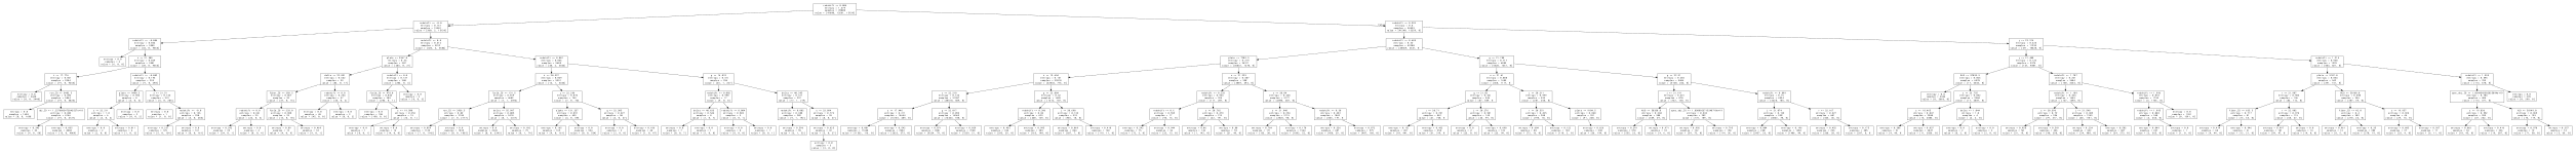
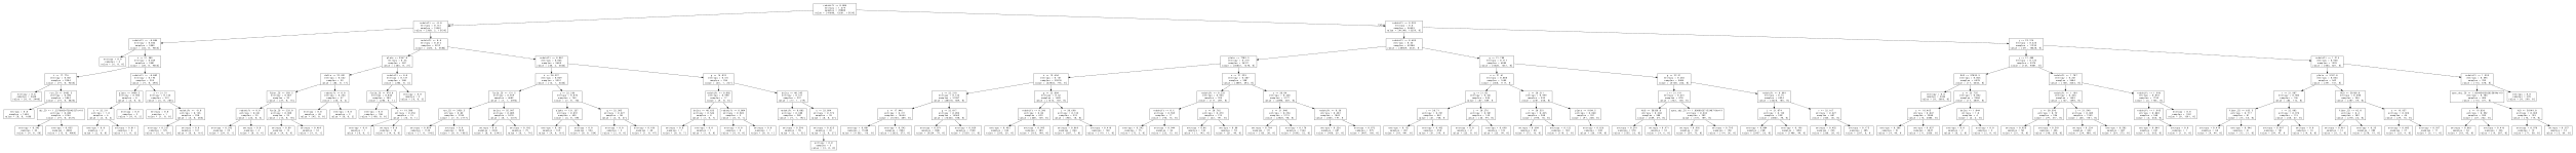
  digraph {
    fontname="Roboto Mono"
    node [fontname="Roboto Mono" shape=box]
    edge [fontname="Roboto Mono"]
    n1 [label="redshift <= 0.004\nentropy = 1.379\nsamples = 70000\nvalue = [41600, 13261, 15139]"]
    n2 [label="redshift <= -0.0\nentropy = 0.161\nsamples = 15501\nvalue = [360, 2, 15139]"]
    n3 [label="redshift <= 0.993\nentropy = 0.8\nsamples = 54499\nvalue = [41240, 13259, 0]"]
    n4 [label="redshift <= -0.004\nentropy = 0.034\nsamples = 9589\nvalue = [34, 0, 9555]"]
    n5 [label="redshift <= 0.0\nentropy = 0.312\nsamples = 5912\nvalue = [326, 2, 5584]"]
    n6 [label="redshift <= 0.685\nentropy = 0.331\nsamples = 43200\nvalue = [40569, 2631, 0]"]
    n7 [label="g <= 22.214\nentropy = 0.325\nsamples = 11299\nvalue = [671, 10628, 0]"]
    n8 [label="entropy = 0.0\nsamples = 6\nvalue = [6, 0, 0]"]
    n9 [label="z <= 21.509\nentropy = 0.029\nsamples = 9583\nvalue = [28, 0, 9555]"]
    n10 [label="plate <= 3967.0\nentropy = 0.36\nsamples = 307\nvalue = [286, 0, 21]"]
    n11 [label="redshift <= 0.001\nentropy = 0.066\nsamples = 5605\nvalue = [40, 2, 5563]"]
    n12 [label="i <= 17.776\nentropy = 0.021\nsamples = 9284\nvalue = [19, 0, 9265]"]
    n13 [label="redshift <= -0.002\nentropy = 0.195\nsamples = 299\nvalue = [9, 0, 290]"]
    n14 [label="entropy = 0.0\nsamples = 3440\nvalue = [0, 0, 3440]"]
    n15 [label="run_ID <= 3402.5\nentropy = 0.032\nsamples = 5844\nvalue = [19, 0, 5825]"]
    n16 [label="plate <= 9498.5\nentropy = 0.954\nsamples = 8\nvalue = [3, 0, 5]"]
    n17 [label="z <= 21.51\nentropy = 0.145\nsamples = 291\nvalue = [6, 0, 285]"]
    n18 [label="entropy = 0.0\nsamples = 1698\nvalue = [0, 0, 1698]"]
    n19 [label="obj_ID <= 1.2376602472842527e+18\nentropy = 0.042\nsamples = 4146\nvalue = [19, 0, 4127]"]
    n20 [label="entropy = 0.345\nsamples = 62\nvalue = [4, 0, 58]"]
    n21 [label="entropy = 0.035\nsamples = 4084\nvalue = [15, 0, 4069]"]
    n22 [label="z <= 22.211\nentropy = 1.0\nsamples = 6\nvalue = [3, 0, 3]"]
    n23 [label="entropy = 0.0\nsamples = 2\nvalue = [0, 0, 2]"]
    n24 [label="entropy = 0.0\nsamples = 1\nvalue = [1, 0, 0]"]
    n25 [label="redshift <= -0.0\nentropy = 0.126\nsamples = 290\nvalue = [5, 0, 285]"]
    n26 [label="entropy = 0.0\nsamples = 2\nvalue = [2, 0, 0]"]
    n27 [label="entropy = 0.811\nsamples = 4\nvalue = [1, 0, 3]"]
    n28 [label="entropy = 0.237\nsamples = 129\nvalue = [5, 0, 124]"]
    n29 [label="entropy = 0.0\nsamples = 161\nvalue = [0, 0, 161]"]
    n30 [label="delta <= 22.893\nentropy = 0.662\nsamples = 99\nvalue = [82, 0, 17]"]
    n31 [label="redshift <= 0.0\nentropy = 0.137\nsamples = 208\nvalue = [204, 0, 4]"]
    n32 [label="z <= 20.327\nentropy = 0.029\nsamples = 5351\nvalue = [14, 1, 5336]"]
    n33 [label="g <= 16.874\nentropy = 0.513\nsamples = 254\nvalue = [26, 1, 227]"]
    n34 [label="fiber_ID <= 303.5\nentropy = 0.867\nsamples = 52\nvalue = [37, 0, 15]"]
    n35 [label="redshift <= 0.0\nentropy = 0.254\nsamples = 47\nvalue = [45, 0, 2]"]
    n36 [label="field_ID <= 478.0\nentropy = 0.044\nsamples = 205\nvalue = [204, 0, 1]"]
    n37 [label="entropy = 0.0\nsamples = 3\nvalue = [0, 0, 3]"]
    n38 [label="redshift <= 0.0\nentropy = 0.663\nsamples = 29\nvalue = [24, 0, 5]"]
    n39 [label="field_ID <= 233.0\nentropy = 0.988\nsamples = 23\nvalue = [13, 0, 10]"]
    n40 [label="entropy = 0.0\nsamples = 45\nvalue = [45, 0, 0]"]
    n41 [label="entropy = 0.0\nsamples = 2\nvalue = [0, 0, 2]"]
    n42 [label="entropy = 0.242\nsamples = 25\nvalue = [24, 0, 1]"]
    n43 [label="entropy = 0.0\nsamples = 4\nvalue = [0, 0, 4]"]
    n44 [label="entropy = 0.89\nsamples = 13\nvalue = [4, 0, 9]"]
    n45 [label="entropy = 0.469\nsamples = 10\nvalue = [9, 0, 1]"]
    n46 [label="entropy = 0.0\nsamples = 190\nvalue = [190, 0, 0]"]
    n47 [label="z <= 19.508\nentropy = 0.353\nsamples = 15\nvalue = [14, 0, 1]"]
    n48 [label="entropy = 0.0\nsamples = 1\nvalue = [0, 0, 1]"]
    n49 [label="entropy = 0.0\nsamples = 14\nvalue = [14, 0, 0]"]
    n50 [label="field_ID <= 131.5\nentropy = 0.019\nsamples = 4602\nvalue = [7, 1, 4594]"]
    n51 [label="g <= 22.296\nentropy = 0.076\nsamples = 749\nvalue = [7, 0, 742]"]
    n52 [label="redshift <= 0.002\nentropy = 0.998\nsamples = 17\nvalue = [9, 0, 8]"]
    n53 [label="delta <= 40.395\nentropy = 0.411\nsamples = 237\nvalue = [17, 1, 219]"]
    n54 [label="run_ID <= 3926.5\nentropy = 0.031\nsamples = 2184\nvalue = [7, 0, 2177]"]
    n55 [label="delta <= 55.997\nentropy = 0.005\nsamples = 2418\nvalue = [0, 1, 2417]"]
    n56 [label="alpha <= 131.237\nentropy = 0.051\nsamples = 699\nvalue = [4, 0, 695]"]
    n57 [label="g <= 22.305\nentropy = 0.327\nsamples = 50\nvalue = [3, 0, 47]"]
    n58 [label="entropy = 0.054\nsamples = 1149\nvalue = [7, 0, 1142]"]
    n59 [label="entropy = 0.0\nsamples = 1035\nvalue = [0, 0, 1035]"]
    n60 [label="entropy = 0.0\nsamples = 2343\nvalue = [0, 0, 2343]"]
    n61 [label="entropy = 0.102\nsamples = 75\nvalue = [0, 1, 74]"]
    n62 [label="entropy = 0.165\nsamples = 165\nvalue = [4, 0, 161]"]
    n63 [label="entropy = 0.0\nsamples = 534\nvalue = [0, 0, 534]"]
    n64 [label="entropy = 0.0\nsamples = 2\nvalue = [2, 0, 0]"]
    n65 [label="entropy = 0.186\nsamples = 48\nvalue = [1, 0, 47]"]
    n66 [label="delta <= 48.633\nentropy = 0.544\nsamples = 8\nvalue = [1, 0, 7]"]
    n67 [label="redshift <= 0.004\nentropy = 0.503\nsamples = 9\nvalue = [8, 0, 1]"]
    n68 [label="redshift <= 0.002\nentropy = 0.308\nsamples = 202\nvalue = [9, 1, 192]"]
    n69 [label="u <= 23.894\nentropy = 0.776\nsamples = 35\nvalue = [8, 0, 27]"]
    n70 [label="entropy = 0.0\nsamples = 7\nvalue = [0, 0, 7]"]
    n71 [label="entropy = 0.0\nsamples = 1\nvalue = [1, 0, 0]"]
    n72 [label="entropy = 0.0\nsamples = 8\nvalue = [8, 0, 0]"]
    n73 [label="entropy = 0.0\nsamples = 1\nvalue = [0, 0, 1]"]
    n74 [label="entropy = 0.596\nsamples = 59\nvalue = [6, 1, 52]"]
    n75 [label="entropy = 0.625\nsamples = 32\nvalue = [5, 0, 27]"]
    n76 [label="entropy = 0.0\nsamples = 3\nvalue = [3, 0, 0]"]
    n77 [label="plate <= 7209.5\nentropy = 0.219\nsamples = 36311\nvalue = [35041, 1270, 0]"]
    n78 [label="g <= 21.788\nentropy = 0.717\nsamples = 6889\nvalue = [5528, 1361, 0]"]
    n79 [label="g <= 21.408\nentropy = 0.123\nsamples = 9974\nvalue = [167, 9807, 0]"]
    n80 [label="redshift <= 1.214\nentropy = 0.958\nsamples = 1325\nvalue = [504, 821, 0]"]
    n81 [label="z <= 19.654\nentropy = 0.161\nsamples = 32810\nvalue = [32034, 776, 0]"]
    n82 [label="u <= 21.229\nentropy = 0.587\nsamples = 3501\nvalue = [3007, 494, 0]"]
    n83 [label="u <= 21.63\nentropy = 0.808\nsamples = 1485\nvalue = [368, 1117, 0]"]
    n84 [label="g <= 22.31\nentropy = 0.265\nsamples = 5404\nvalue = [5160, 244, 0]"]
    n85 [label="u <= 22.218\nentropy = 0.135\nsamples = 31207\nvalue = [30618, 589, 0]"]
    n86 [label="g <= 22.084\nentropy = 0.52\nsamples = 1603\nvalue = [1416, 187, 0]"]
    n87 [label="redshift <= 0.233\nentropy = 0.944\nsamples = 324\nvalue = [117, 207, 0]"]
    n88 [label="z <= 20.04\nentropy = 0.438\nsamples = 3177\nvalue = [2890, 287, 0]"]
    n89 [label="z <= 17.446\nentropy = 0.211\nsamples = 14644\nvalue = [14155, 489, 0]"]
    n90 [label="g <= 22.017\nentropy = 0.053\nsamples = 16563\nvalue = [16463, 100, 0]"]
    n91 [label="redshift <= 0.396\nentropy = 0.84\nsamples = 629\nvalue = [460, 169, 0]"]
    n92 [label="i <= 20.698\nentropy = 0.133\nsamples = 974\nvalue = [956, 18, 0]"]
    n93 [label="entropy = 0.081\nsamples = 11648\nvalue = [11532, 116, 0]"]
    n94 [label="entropy = 0.542\nsamples = 2996\nvalue = [2623, 373, 0]"]
    n95 [label="entropy = 0.071\nsamples = 9303\nvalue = [9224, 79, 0]"]
    n96 [label="entropy = 0.029\nsamples = 7260\nvalue = [7239, 21, 0]"]
    n97 [label="entropy = 0.435\nsamples = 324\nvalue = [295, 29, 0]"]
    n98 [label="entropy = 0.995\nsamples = 305\nvalue = [165, 140, 0]"]
    n99 [label="entropy = 0.069\nsamples = 844\nvalue = [837, 7, 0]"]
    n100 [label="entropy = 0.418\nsamples = 130\nvalue = [119, 11, 0]"]
    n101 [label="redshift <= 0.13\nentropy = 0.595\nsamples = 111\nvalue = [95, 16, 0]"]
    n102 [label="u <= 20.762\nentropy = 0.479\nsamples = 213\nvalue = [22, 191, 0]"]
    n103 [label="u <= 21.948\nentropy = 0.254\nsamples = 2115\nvalue = [2025, 90, 0]"]
    n104 [label="redshift <= 0.38\nentropy = 0.692\nsamples = 1062\nvalue = [865, 197, 0]"]
    n105 [label="entropy = 0.242\nsamples = 75\nvalue = [72, 3, 0]"]
    n106 [label="entropy = 0.944\nsamples = 36\nvalue = [23, 13, 0]"]
    n107 [label="entropy = 0.06\nsamples = 143\nvalue = [1, 142, 0]"]
    n108 [label="entropy = 0.881\nsamples = 70\nvalue = [21, 49, 0]"]
    n109 [label="entropy = 0.764\nsamples = 171\nvalue = [133, 38, 0]"]
    n110 [label="entropy = 0.178\nsamples = 1944\nvalue = [1892, 52, 0]"]
    n111 [label="entropy = 0.326\nsamples = 487\nvalue = [458, 29, 0]"]
    n112 [label="entropy = 0.872\nsamples = 575\nvalue = [407, 168, 0]"]
    n113 [label="g <= 21.02\nentropy = 0.443\nsamples = 946\nvalue = [87, 859, 0]"]
    n114 [label="i <= 20.311\nentropy = 0.999\nsamples = 539\nvalue = [281, 258, 0]"]
    n115 [label="i <= 21.191\nentropy = 0.631\nsamples = 870\nvalue = [732, 138, 0]"]
    n116 [label="redshift <= 0.899\nentropy = 0.16\nsamples = 4534\nvalue = [4428, 106, 0]"]
    n117 [label="u <= 20.71\nentropy = 0.291\nsamples = 801\nvalue = [41, 760, 0]"]
    n118 [label="i <= 20.276\nentropy = 0.901\nsamples = 145\nvalue = [46, 99, 0]"]
    n119 [label="r <= 20.551\nentropy = 0.425\nsamples = 208\nvalue = [190, 18, 0]"]
    n120 [label="plate <= 9184.5\nentropy = 0.848\nsamples = 331\nvalue = [91, 240, 0]"]
    n121 [label="entropy = 0.153\nsamples = 451\nvalue = [10, 441, 0]"]
    n122 [label="entropy = 0.432\nsamples = 350\nvalue = [31, 319, 0]"]
    n123 [label="entropy = 0.0\nsamples = 23\nvalue = [23, 0, 0]"]
    n124 [label="entropy = 0.698\nsamples = 122\nvalue = [23, 99, 0]"]
    n125 [label="entropy = 0.684\nsamples = 88\nvalue = [72, 16, 0]"]
    n126 [label="entropy = 0.122\nsamples = 120\nvalue = [118, 2, 0]"]
    n127 [label="entropy = 0.626\nsamples = 230\nvalue = [36, 194, 0]"]
    n128 [label="MJD <= 58338.0\nentropy = 0.284\nsamples = 588\nvalue = [559, 29, 0]"]
    n129 [label="spec_obj_ID <= 1.0308923715248718e+19\nentropy = 0.963\nsamples = 282\nvalue = [173, 109, 0]"]
    n130 [label="i <= 21.074\nentropy = 0.129\nsamples = 3933\nvalue = [3863, 70, 0]"]
    n131 [label="r <= 22.167\nentropy = 0.327\nsamples = 601\nvalue = [565, 36, 0]"]
    n132 [label="entropy = 0.241\nsamples = 578\nvalue = [555, 23, 0]"]
    n133 [label="entropy = 0.971\nsamples = 10\nvalue = [4, 6, 0]"]
    n134 [label="entropy = 0.992\nsamples = 132\nvalue = [59, 73, 0]"]
    n135 [label="entropy = 0.795\nsamples = 150\nvalue = [114, 36, 0]"]
    n136 [label="entropy = 0.084\nsamples = 2483\nvalue = [2457, 26, 0]"]
    n137 [label="entropy = 0.196\nsamples = 1450\nvalue = [1406, 44, 0]"]
    n138 [label="entropy = 0.452\nsamples = 296\nvalue = [268, 28, 0]"]
    n139 [label="entropy = 0.175\nsamples = 305\nvalue = [297, 8, 0]"]
    n140 [label="MJD <= 57039.5\nentropy = 0.026\nsamples = 6570\nvalue = [17, 6553, 0]"]
    n141 [label="redshift <= 1.787\nentropy = 0.261\nsamples = 3404\nvalue = [150, 3254, 0]"]
    n142 [label="plate <= 9187.0\nentropy = 0.854\nsamples = 542\nvalue = [391, 151, 0]"]
    n143 [label="redshift <= 1.995\nentropy = 0.595\nsamples = 783\nvalue = [113, 670, 0]"]
    n144 [label="entropy = 0.0\nsamples = 3666\nvalue = [0, 3666, 0]"]
    n145 [label="z <= 23.755\nentropy = 0.052\nsamples = 2904\nvalue = [17, 2887, 0]"]
    n146 [label="redshift <= 1.189\nentropy = 0.434\nsamples = 1645\nvalue = [147, 1498, 0]"]
    n147 [label="redshift <= 1.996\nentropy = 0.018\nsamples = 1759\nvalue = [3, 1756, 0]"]
    n148 [label="z <= 18.465\nentropy = 0.047\nsamples = 2900\nvalue = [15, 2885, 0]"]
    n149 [label="delta <= 1.044\nentropy = 1.0\nsamples = 4\nvalue = [2, 2, 0]"]
    n150 [label="entropy = 0.386\nsamples = 53\nvalue = [4, 49, 0]"]
    n151 [label="entropy = 0.037\nsamples = 2847\nvalue = [11, 2836, 0]"]
    n152 [label="entropy = 0.0\nsamples = 2\nvalue = [0, 2, 0]"]
    n153 [label="entropy = 0.0\nsamples = 2\nvalue = [2, 0, 0]"]
    n154 [label="z <= 20.396\nentropy = 0.721\nsamples = 396\nvalue = [79, 317, 0]"]
    n155 [label="i <= 21.548\nentropy = 0.305\nsamples = 1249\nvalue = [68, 1181, 0]"]
    n156 [label="redshift <= 1.995\nentropy = 0.068\nsamples = 368\nvalue = [3, 365, 0]"]
    n157 [label="entropy = 0.0\nsamples = 1391\nvalue = [0, 1391, 0]"]
    n158 [label="entropy = 0.958\nsamples = 50\nvalue = [31, 19, 0]"]
    n159 [label="entropy = 0.581\nsamples = 346\nvalue = [48, 298, 0]"]
    n160 [label="entropy = 0.224\nsamples = 942\nvalue = [34, 908, 0]"]
    n161 [label="entropy = 0.502\nsamples = 307\nvalue = [34, 273, 0]"]
    n162 [label="entropy = 0.049\nsamples = 367\nvalue = [2, 365, 0]"]
    n163 [label="entropy = 0.0\nsamples = 1\nvalue = [1, 0, 0]"]
    n164 [label="r <= 21.907\nentropy = 0.985\nsamples = 196\nvalue = [84, 112, 0]"]
    n165 [label="MJD <= 58160.0\nentropy = 0.508\nsamples = 346\nvalue = [307, 39, 0]"]
    n166 [label="spec_obj_ID <= 1.0344343382825894e+19\nentropy = 0.784\nsamples = 484\nvalue = [113, 371, 0]"]
    n167 [label="entropy = 0.0\nsamples = 299\nvalue = [0, 299, 0]"]
    n168 [label="fiber_ID <= 635.5\nentropy = 0.717\nsamples = 81\nvalue = [16, 65, 0]"]
    n169 [label="r <= 22.902\nentropy = 0.976\nsamples = 115\nvalue = [68, 47, 0]"]
    n170 [label="fiber_ID <= 42.0\nentropy = 0.4\nsamples = 302\nvalue = [278, 24, 0]"]
    n171 [label="z <= 19.957\nentropy = 0.926\nsamples = 44\nvalue = [29, 15, 0]"]
    n172 [label="entropy = 0.414\nsamples = 48\nvalue = [4, 44, 0]"]
    n173 [label="entropy = 0.946\nsamples = 33\nvalue = [12, 21, 0]"]
    n174 [label="entropy = 0.997\nsamples = 101\nvalue = [54, 47, 0]"]
    n175 [label="entropy = 0.0\nsamples = 14\nvalue = [14, 0, 0]"]
    n176 [label="entropy = 0.961\nsamples = 13\nvalue = [8, 5, 0]"]
    n177 [label="entropy = 0.35\nsamples = 289\nvalue = [270, 19, 0]"]
    n178 [label="entropy = 0.605\nsamples = 27\nvalue = [23, 4, 0]"]
    n179 [label="entropy = 0.937\nsamples = 17\nvalue = [6, 11, 0]"]
    n180 [label="z <= 19.836\nentropy = 0.552\nsamples = 289\nvalue = [37, 252, 0]"]
    n181 [label="MJD <= 58149.0\nentropy = 0.965\nsamples = 195\nvalue = [76, 119, 0]"]
    n182 [label="entropy = 0.863\nsamples = 63\nvalue = [18, 45, 0]"]
    n183 [label="entropy = 0.416\nsamples = 226\nvalue = [19, 207, 0]"]
    n184 [label="entropy = 0.978\nsamples = 121\nvalue = [71, 50, 0]"]
    n185 [label="entropy = 0.357\nsamples = 74\nvalue = [5, 69, 0]"]
    n1 -> n2 [headlabel=True labelangle=45 labeldistance=2.5]
    n1 -> n3 [headlabel=False labelangle=-45 labeldistance=2.5]
    n2 -> n4
    n2 -> n5
    n3 -> n6
    n3 -> n7
    n4 -> n8
    n4 -> n9
    n5 -> n10
    n5 -> n11
    n6 -> n77
    n6 -> n78
    n7 -> n79
    n7 -> n80
    n9 -> n12
    n9 -> n13
    n10 -> n30
    n10 -> n31
    n11 -> n32
    n11 -> n33
    n12 -> n14
    n12 -> n15
    n13 -> n16
    n13 -> n17
    n15 -> n18
    n15 -> n19
    n16 -> n22
    n16 -> n23
    n17 -> n24
    n17 -> n25
    n19 -> n20
    n19 -> n21
    n22 -> n26
    n22 -> n27
    n25 -> n28
    n25 -> n29
    n30 -> n34
    n30 -> n35
    n31 -> n36
    n31 -> n37
    n32 -> n50
    n32 -> n51
    n33 -> n52
    n33 -> n53
    n34 -> n38
    n34 -> n39
    n35 -> n40
    n35 -> n41
    n36 -> n46
    n36 -> n47
    n38 -> n42
    n38 -> n43
    n39 -> n44
    n39 -> n45
    n47 -> n48
    n47 -> n49
    n50 -> n54
    n50 -> n55
    n51 -> n56
    n51 -> n57
    n52 -> n66
    n52 -> n67
    n53 -> n68
    n53 -> n69
    n54 -> n58
    n54 -> n59
    n55 -> n60
    n55 -> n61
    n56 -> n62
    n56 -> n63
    n57 -> n64
    n57 -> n65
    n66 -> n70
    n66 -> n71
    n67 -> n72
    n67 -> n73
    n68 -> n74
-   n69 -> n75
    n75 -> n76
    n77 -> n81
    n77 -> n82
    n78 -> n83
    n78 -> n84
    n79 -> n140
    n79 -> n141
    n80 -> n142
    n80 -> n143
    n81 -> n85
    n81 -> n86
    n82 -> n87
    n82 -> n88
    n83 -> n113
    n83 -> n114
    n84 -> n115
    n84 -> n116
    n85 -> n89
    n85 -> n90
    n86 -> n91
    n86 -> n92
    n87 -> n101
    n87 -> n102
    n88 -> n103
    n88 -> n104
    n89 -> n93
    n89 -> n94
    n90 -> n95
    n90 -> n96
    n91 -> n97
    n91 -> n98
    n92 -> n99
    n92 -> n100
    n101 -> n105
    n101 -> n106
    n102 -> n107
    n102 -> n108
    n103 -> n109
    n103 -> n110
    n104 -> n111
    n104 -> n112
    n113 -> n117
    n113 -> n118
    n114 -> n119
    n114 -> n120
    n115 -> n128
    n115 -> n129
    n116 -> n130
    n116 -> n131
    n117 -> n121
    n117 -> n122
    n118 -> n123
    n118 -> n124
    n119 -> n125
    n119 -> n126
    n120 -> n127
    n128 -> n132
    n128 -> n133
    n129 -> n134
    n129 -> n135
    n130 -> n136
    n130 -> n137
    n131 -> n138
    n131 -> n139
    n140 -> n144
    n140 -> n145
    n141 -> n146
    n141 -> n147
    n142 -> n164
    n142 -> n165
    n143 -> n166
    n143 -> n167
    n145 -> n148
    n145 -> n149
    n146 -> n154
    n146 -> n155
    n147 -> n156
    n147 -> n157
    n148 -> n150
    n148 -> n151
    n149 -> n152
    n149 -> n153
    n154 -> n158
    n154 -> n159
    n155 -> n160
    n155 -> n161
    n156 -> n162
    n156 -> n163
    n164 -> n168
    n164 -> n169
    n165 -> n170
    n165 -> n171
    n166 -> n180
    n166 -> n181
    n168 -> n172
    n168 -> n173
    n169 -> n174
    n169 -> n175
    n170 -> n176
    n170 -> n177
    n171 -> n178
    n171 -> n179
    n180 -> n182
    n180 -> n183
    n181 -> n184
    n181 -> n185
  }
